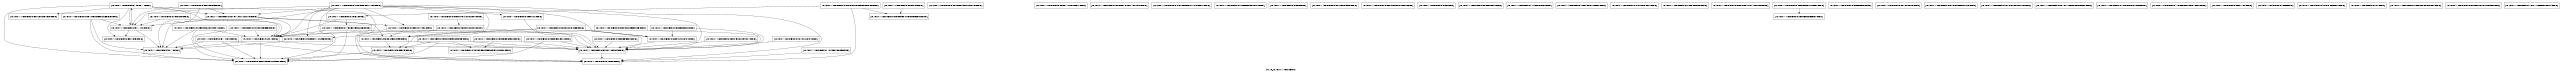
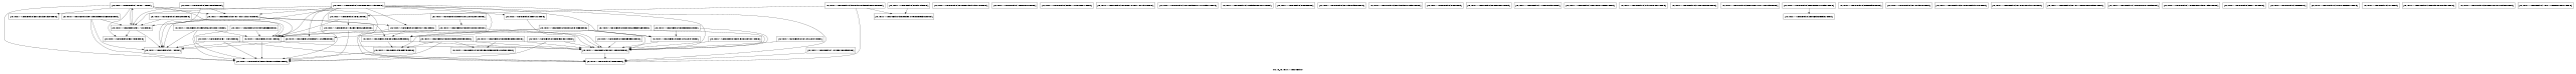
  digraph {
    fontname=Lato
    label="bin/lld_lib/libLLVMScalarOpts.a"
    rankdir=TB
    node [fontname=Lato group=0 shape=box]
    edge [fontname=Lato]
    n1 [label="{lib/libLLVMScalarOpts.a(ConstantHoisting.cpp.o)}"]
    n2 [label="{lib/libLLVMScalarOpts.a(LoopStrengthReduce.cpp.o)}"]
    n3 [label="{lib/libLLVMScalarOpts.a(DeadStoreElimination.cpp.o)}"]
    n4 [label="{lib/libLLVMScalarOpts.a(GuardWidening.cpp.o)}"]
    n5 [label="{lib/libLLVMScalarOpts.a(InductiveRangeCheckElimination.cpp.o)}"]
    n6 [label="{lib/libLLVMScalarOpts.a(LoopFuse.cpp.o)}"]
    n7 [label="{lib/libLLVMScalarOpts.a(ADCE.cpp.o)}"]
    n8 [label="{lib/libLLVMScalarOpts.a(LowerConstantIntrinsics.cpp.o)}"]
+   n9 [label="{lib/libLLVMScalarOpts.a(MergeICmps.cpp.o)}"]
    n10 [label="{lib/libLLVMScalarOpts.a(PartiallyInlineLibCalls.cpp.o)}"]
    n11 [label="{lib/libLLVMScalarOpts.a(ScalarizeMaskedMemIntrin.cpp.o)}"]
    n12 [label="{lib/libLLVMScalarOpts.a(AlignmentFromAssumptions.cpp.o)}"]
    n13 [label="{lib/libLLVMScalarOpts.a(AnnotationRemarks.cpp.o)}"]
    n14 [label="{lib/libLLVMScalarOpts.a(BDCE.cpp.o)}"]
    n15 [label="{lib/libLLVMScalarOpts.a(CallSiteSplitting.cpp.o)}"]
    n16 [label="{lib/libLLVMScalarOpts.a(ConstraintElimination.cpp.o)}"]
    n17 [label="{lib/libLLVMScalarOpts.a(CorrelatedValuePropagation.cpp.o)}"]
    n18 [label="{lib/libLLVMScalarOpts.a(DCE.cpp.o)}"]
    n19 [label="{lib/libLLVMScalarOpts.a(DivRemPairs.cpp.o)}"]
    n20 [label="{lib/libLLVMScalarOpts.a(EarlyCSE.cpp.o)}"]
    n21 [label="{lib/libLLVMScalarOpts.a(Float2Int.cpp.o)}"]
    n22 [label="{lib/libLLVMScalarOpts.a(GVN.cpp.o)}"]
    n23 [label="{lib/libLLVMScalarOpts.a(GVNHoist.cpp.o)}"]
    n24 [label="{lib/libLLVMScalarOpts.a(GVNSink.cpp.o)}"]
    n25 [label="{lib/libLLVMScalarOpts.a(NewGVN.cpp.o)}"]
    n26 [label="{lib/libLLVMScalarOpts.a(LICM.cpp.o)}"]
    n27 [label="{lib/libLLVMScalarOpts.a(LowerMatrixIntrinsics.cpp.o)}"]
    n28 [label="{lib/libLLVMScalarOpts.a(LoopInterchange.cpp.o)}"]
    n29 [label="{lib/libLLVMScalarOpts.a(LoopUnswitch.cpp.o)}"]
    n30 [label="{lib/libLLVMScalarOpts.a(IVUsersPrinter.cpp.o)}"]
    n31 [label="{lib/libLLVMScalarOpts.a(IndVarSimplify.cpp.o)}"]
    n32 [label="{lib/libLLVMScalarOpts.a(InferAddressSpaces.cpp.o)}"]
    n33 [label="{lib/libLLVMScalarOpts.a(InstSimplifyPass.cpp.o)}"]
    n34 [label="{lib/libLLVMScalarOpts.a(JumpThreading.cpp.o)}"]
    n35 [label="{lib/libLLVMScalarOpts.a(LoopAccessAnalysisPrinter.cpp.o)}"]
    n36 [label="{lib/libLLVMScalarOpts.a(LoopSink.cpp.o)}"]
    n37 [label="{lib/libLLVMScalarOpts.a(LoopDeletion.cpp.o)}"]
    n38 [label="{lib/libLLVMScalarOpts.a(LoopDataPrefetch.cpp.o)}"]
    n39 [label="{lib/libLLVMScalarOpts.a(LoopIdiomRecognize.cpp.o)}"]
    n40 [label="{lib/libLLVMScalarOpts.a(LoopInstSimplify.cpp.o)}"]
    n41 [label="{lib/libLLVMScalarOpts.a(LoopFlatten.cpp.o)}"]
    n42 [label="{lib/libLLVMScalarOpts.a(LoopLoadElimination.cpp.o)}"]
    n43 [label="{lib/libLLVMScalarOpts.a(LoopPassManager.cpp.o)}"]
    n44 [label="{lib/libLLVMScalarOpts.a(LoopPredication.cpp.o)}"]
    n45 [label="{lib/libLLVMScalarOpts.a(LoopRerollPass.cpp.o)}"]
    n46 [label="{lib/libLLVMScalarOpts.a(LoopRotation.cpp.o)}"]
    n47 [label="{lib/libLLVMScalarOpts.a(LoopSimplifyCFG.cpp.o)}"]
    n48 [label="{lib/libLLVMScalarOpts.a(LoopUnrollPass.cpp.o)}"]
    n49 [label="{lib/libLLVMScalarOpts.a(LoopUnrollAndJamPass.cpp.o)}"]
    n50 [label="{lib/libLLVMScalarOpts.a(LoopVersioningLICM.cpp.o)}"]
    n51 [label="{lib/libLLVMScalarOpts.a(LowerAtomic.cpp.o)}"]
    n52 [label="{lib/libLLVMScalarOpts.a(LowerExpectIntrinsic.cpp.o)}"]
    n53 [label="{lib/libLLVMScalarOpts.a(LowerGuardIntrinsic.cpp.o)}"]
    n54 [label="{lib/libLLVMScalarOpts.a(LowerWidenableCondition.cpp.o)}"]
    n55 [label="{lib/libLLVMScalarOpts.a(MakeGuardsExplicit.cpp.o)}"]
    n56 [label="{lib/libLLVMScalarOpts.a(MemCpyOptimizer.cpp.o)}"]
    n57 [label="{lib/libLLVMScalarOpts.a(MergedLoadStoreMotion.cpp.o)}"]
    n58 [label="{lib/libLLVMScalarOpts.a(NaryReassociate.cpp.o)}"]
    n59 [label="{lib/libLLVMScalarOpts.a(Reassociate.cpp.o)}"]
    n60 [label="{lib/libLLVMScalarOpts.a(Reg2Mem.cpp.o)}"]
    n61 [label="{lib/libLLVMScalarOpts.a(RewriteStatepointsForGC.cpp.o)}"]
    n62 [label="{lib/libLLVMScalarOpts.a(SCCP.cpp.o)}"]
    n63 [label="{lib/libLLVMScalarOpts.a(SROA.cpp.o)}"]
    n64 [label="{lib/libLLVMScalarOpts.a(Scalarizer.cpp.o)}"]
    n65 [label="{lib/libLLVMScalarOpts.a(SimpleLoopUnswitch.cpp.o)}"]
    n66 [label="{lib/libLLVMScalarOpts.a(SimplifyCFGPass.cpp.o)}"]
    n67 [label="{lib/libLLVMScalarOpts.a(Sink.cpp.o)}"]
    n68 [label="{lib/libLLVMScalarOpts.a(SpeculativeExecution.cpp.o)}"]
    n69 [label="{lib/libLLVMScalarOpts.a(SpeculateAroundPHIs.cpp.o)}"]
    n70 [label="{lib/libLLVMScalarOpts.a(StraightLineStrengthReduce.cpp.o)}"]
    n71 [label="{lib/libLLVMScalarOpts.a(StructurizeCFG.cpp.o)}"]
    n72 [label="{lib/libLLVMScalarOpts.a(TailRecursionElimination.cpp.o)}"]
    n73 [label="{lib/libLLVMScalarOpts.a(WarnMissedTransforms.cpp.o)}"]
    n2 -> n3
    n2 -> n4
    n2 -> n5
    n2 -> n6
    n4 -> n7
    n6 -> n3
    n21 -> n17
    n23 -> n3
    n23 -> n7
    n23 -> n22
    n24 -> n20
    n24 -> n22
    n24 -> n25
    n25 -> n1
    n25 -> n3
    n25 -> n7
    n25 -> n20
    n25 -> n24
    n25 -> n26
    n25 -> n27
    n26 -> n3
    n26 -> n4
    n26 -> n22
+   n27 -> n22
    n27 -> n24
    n27 -> n26
    n27 -> n28
    n27 -> n29
    n28 -> n4
    n28 -> n6
    n29 -> n4
    n29 -> n26
    n29 -> n28
    n31 -> n4
    n36 -> n4
    n37 -> n4
    n39 -> n4
    n39 -> n26
    n40 -> n4
    n42 -> n38
    n43 -> n22
    n44 -> n4
    n44 -> n5
    n45 -> n3
    n45 -> n4
    n46 -> n4
    n46 -> n40
    n47 -> n4
    n47 -> n6
    n47 -> n28
    n47 -> n40
    n48 -> n4
    n48 -> n7
    n48 -> n43
    n49 -> n48
    n50 -> n4
    n56 -> n3
    n56 -> n26
    n58 -> n7
    n59 -> n22
    n59 -> n24
    n59 -> n27
    n61 -> n3
    n61 -> n22
    n61 -> n24
    n63 -> n26
    n63 -> n56
    n64 -> n24
    n64 -> n26
    n65 -> n3
    n65 -> n4
    n65 -> n7
    n65 -> n22
    n65 -> n24
    n65 -> n26
    n65 -> n27
    n65 -> n28
    n65 -> n29
    n65 -> n36
    n65 -> n40
    n65 -> n43
    n69 -> n3
    n69 -> n22
    n69 -> n26
    n70 -> n7
    n70 -> n17
    n70 -> n63
    n71 -> n3
    n71 -> n26
  }
